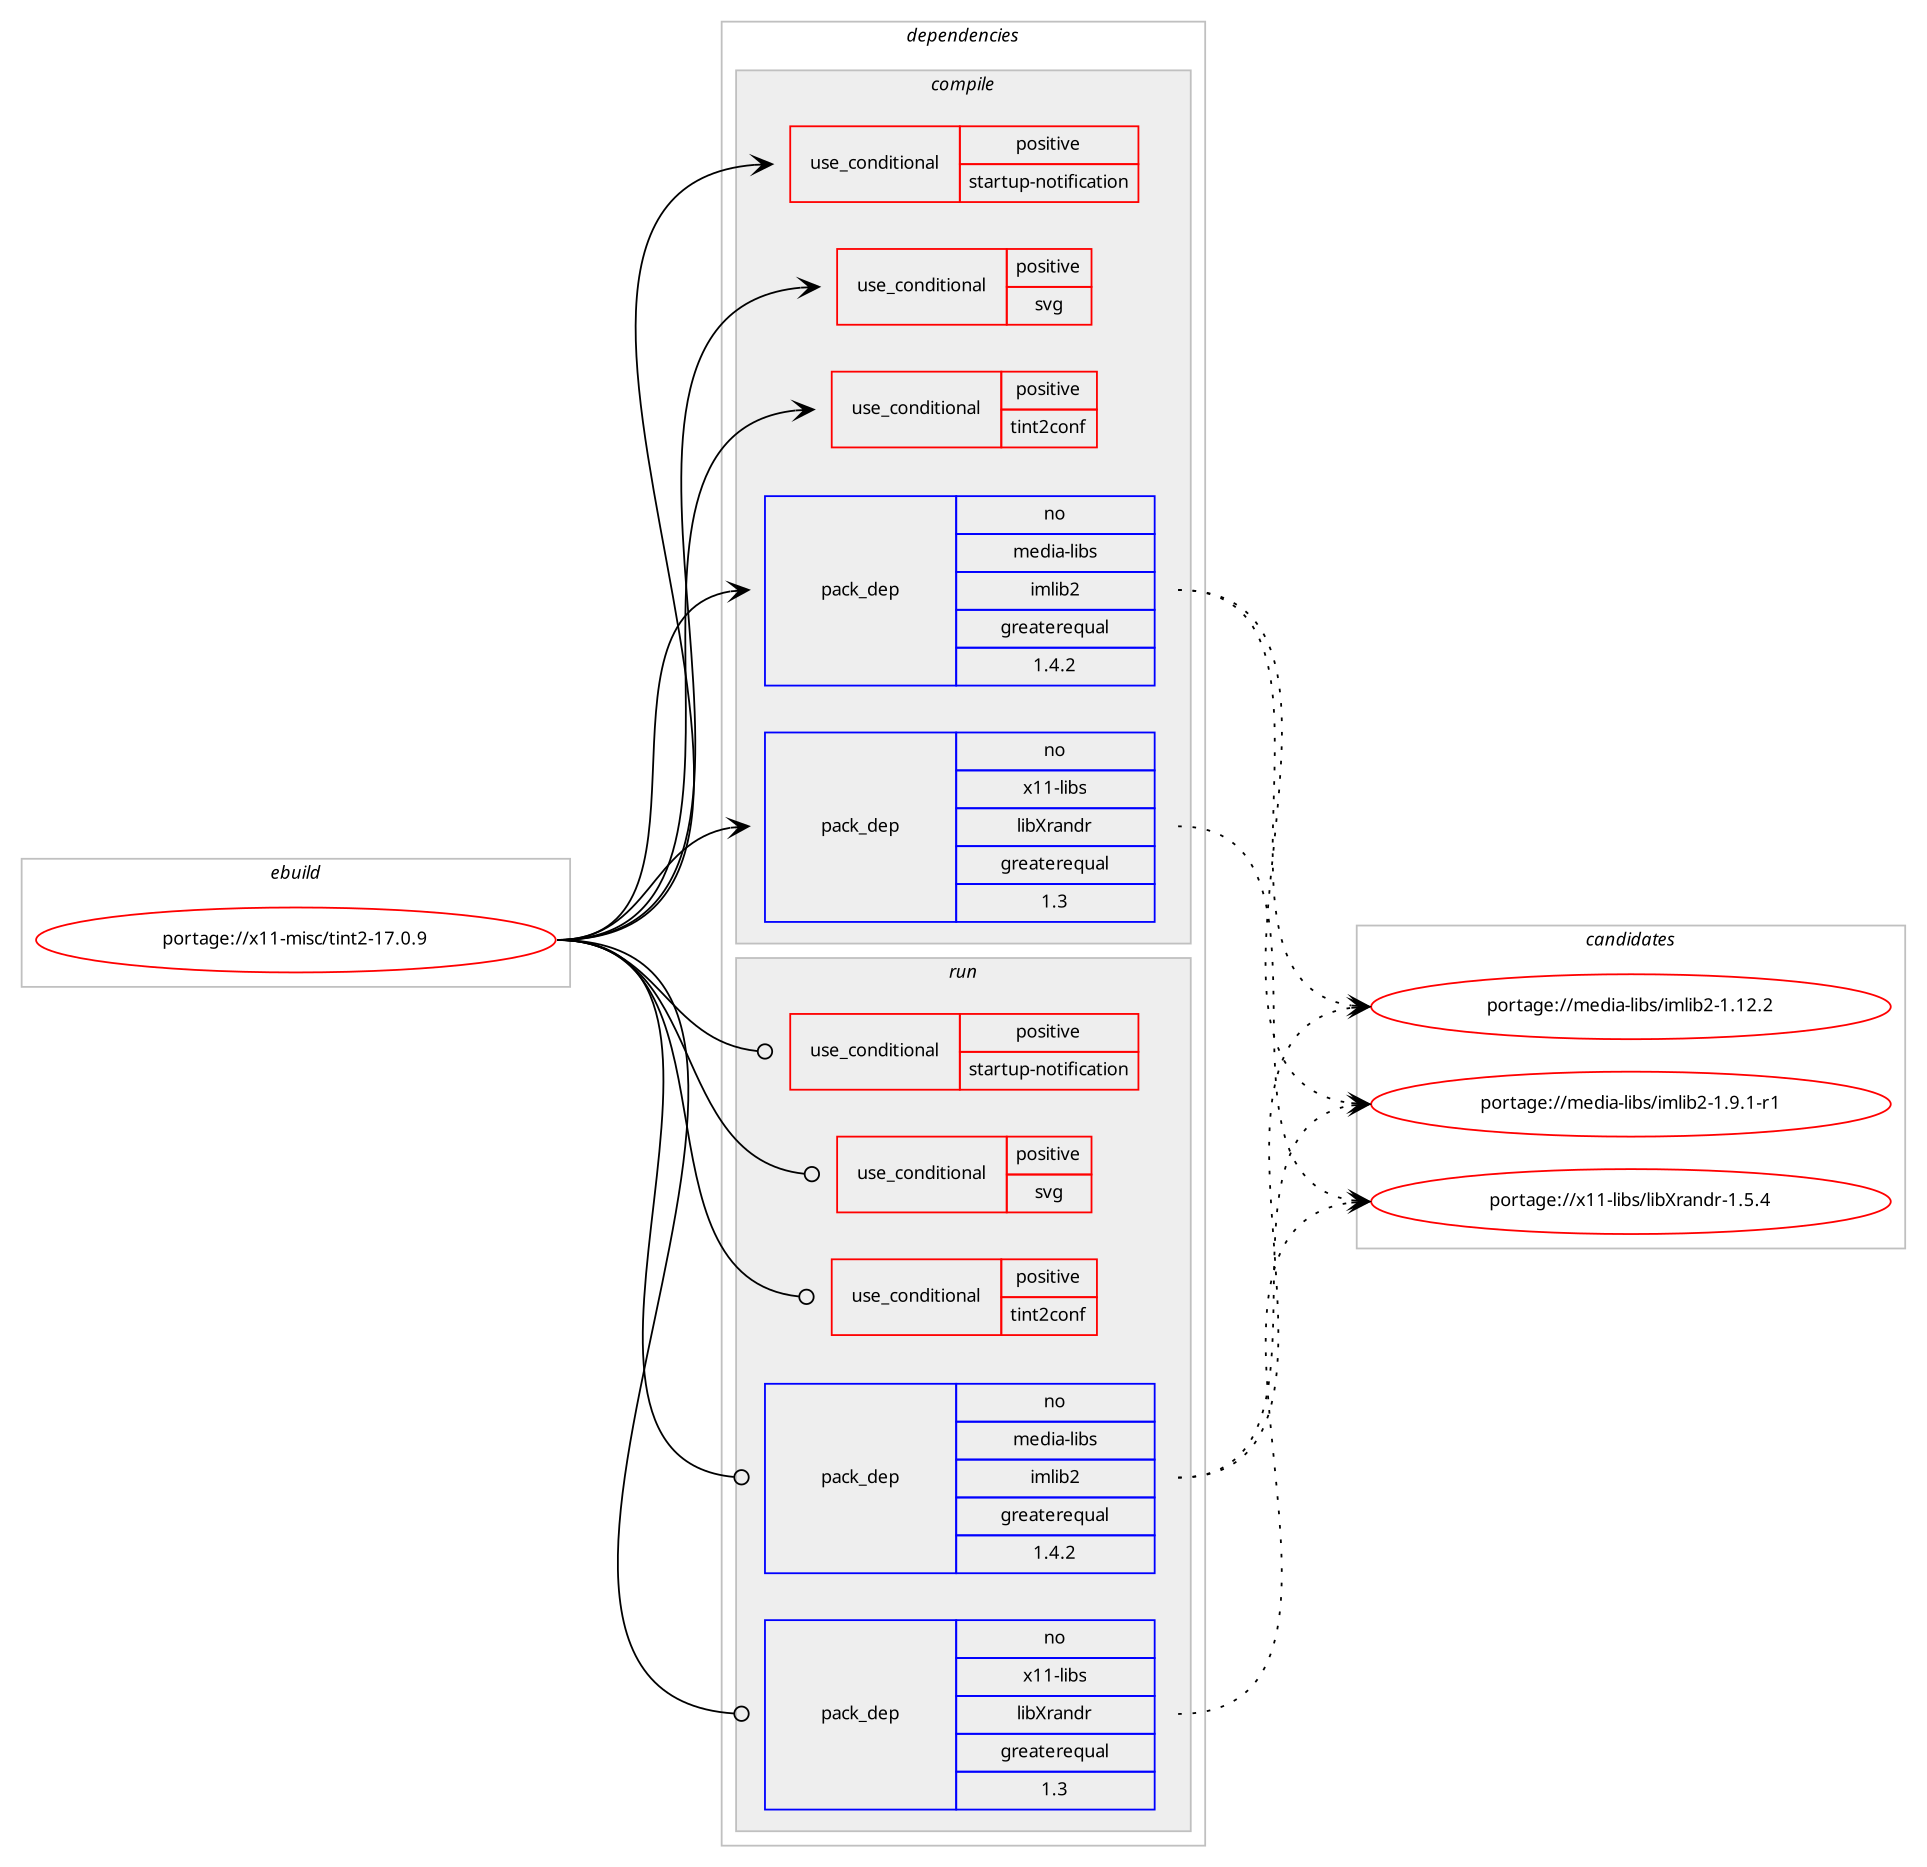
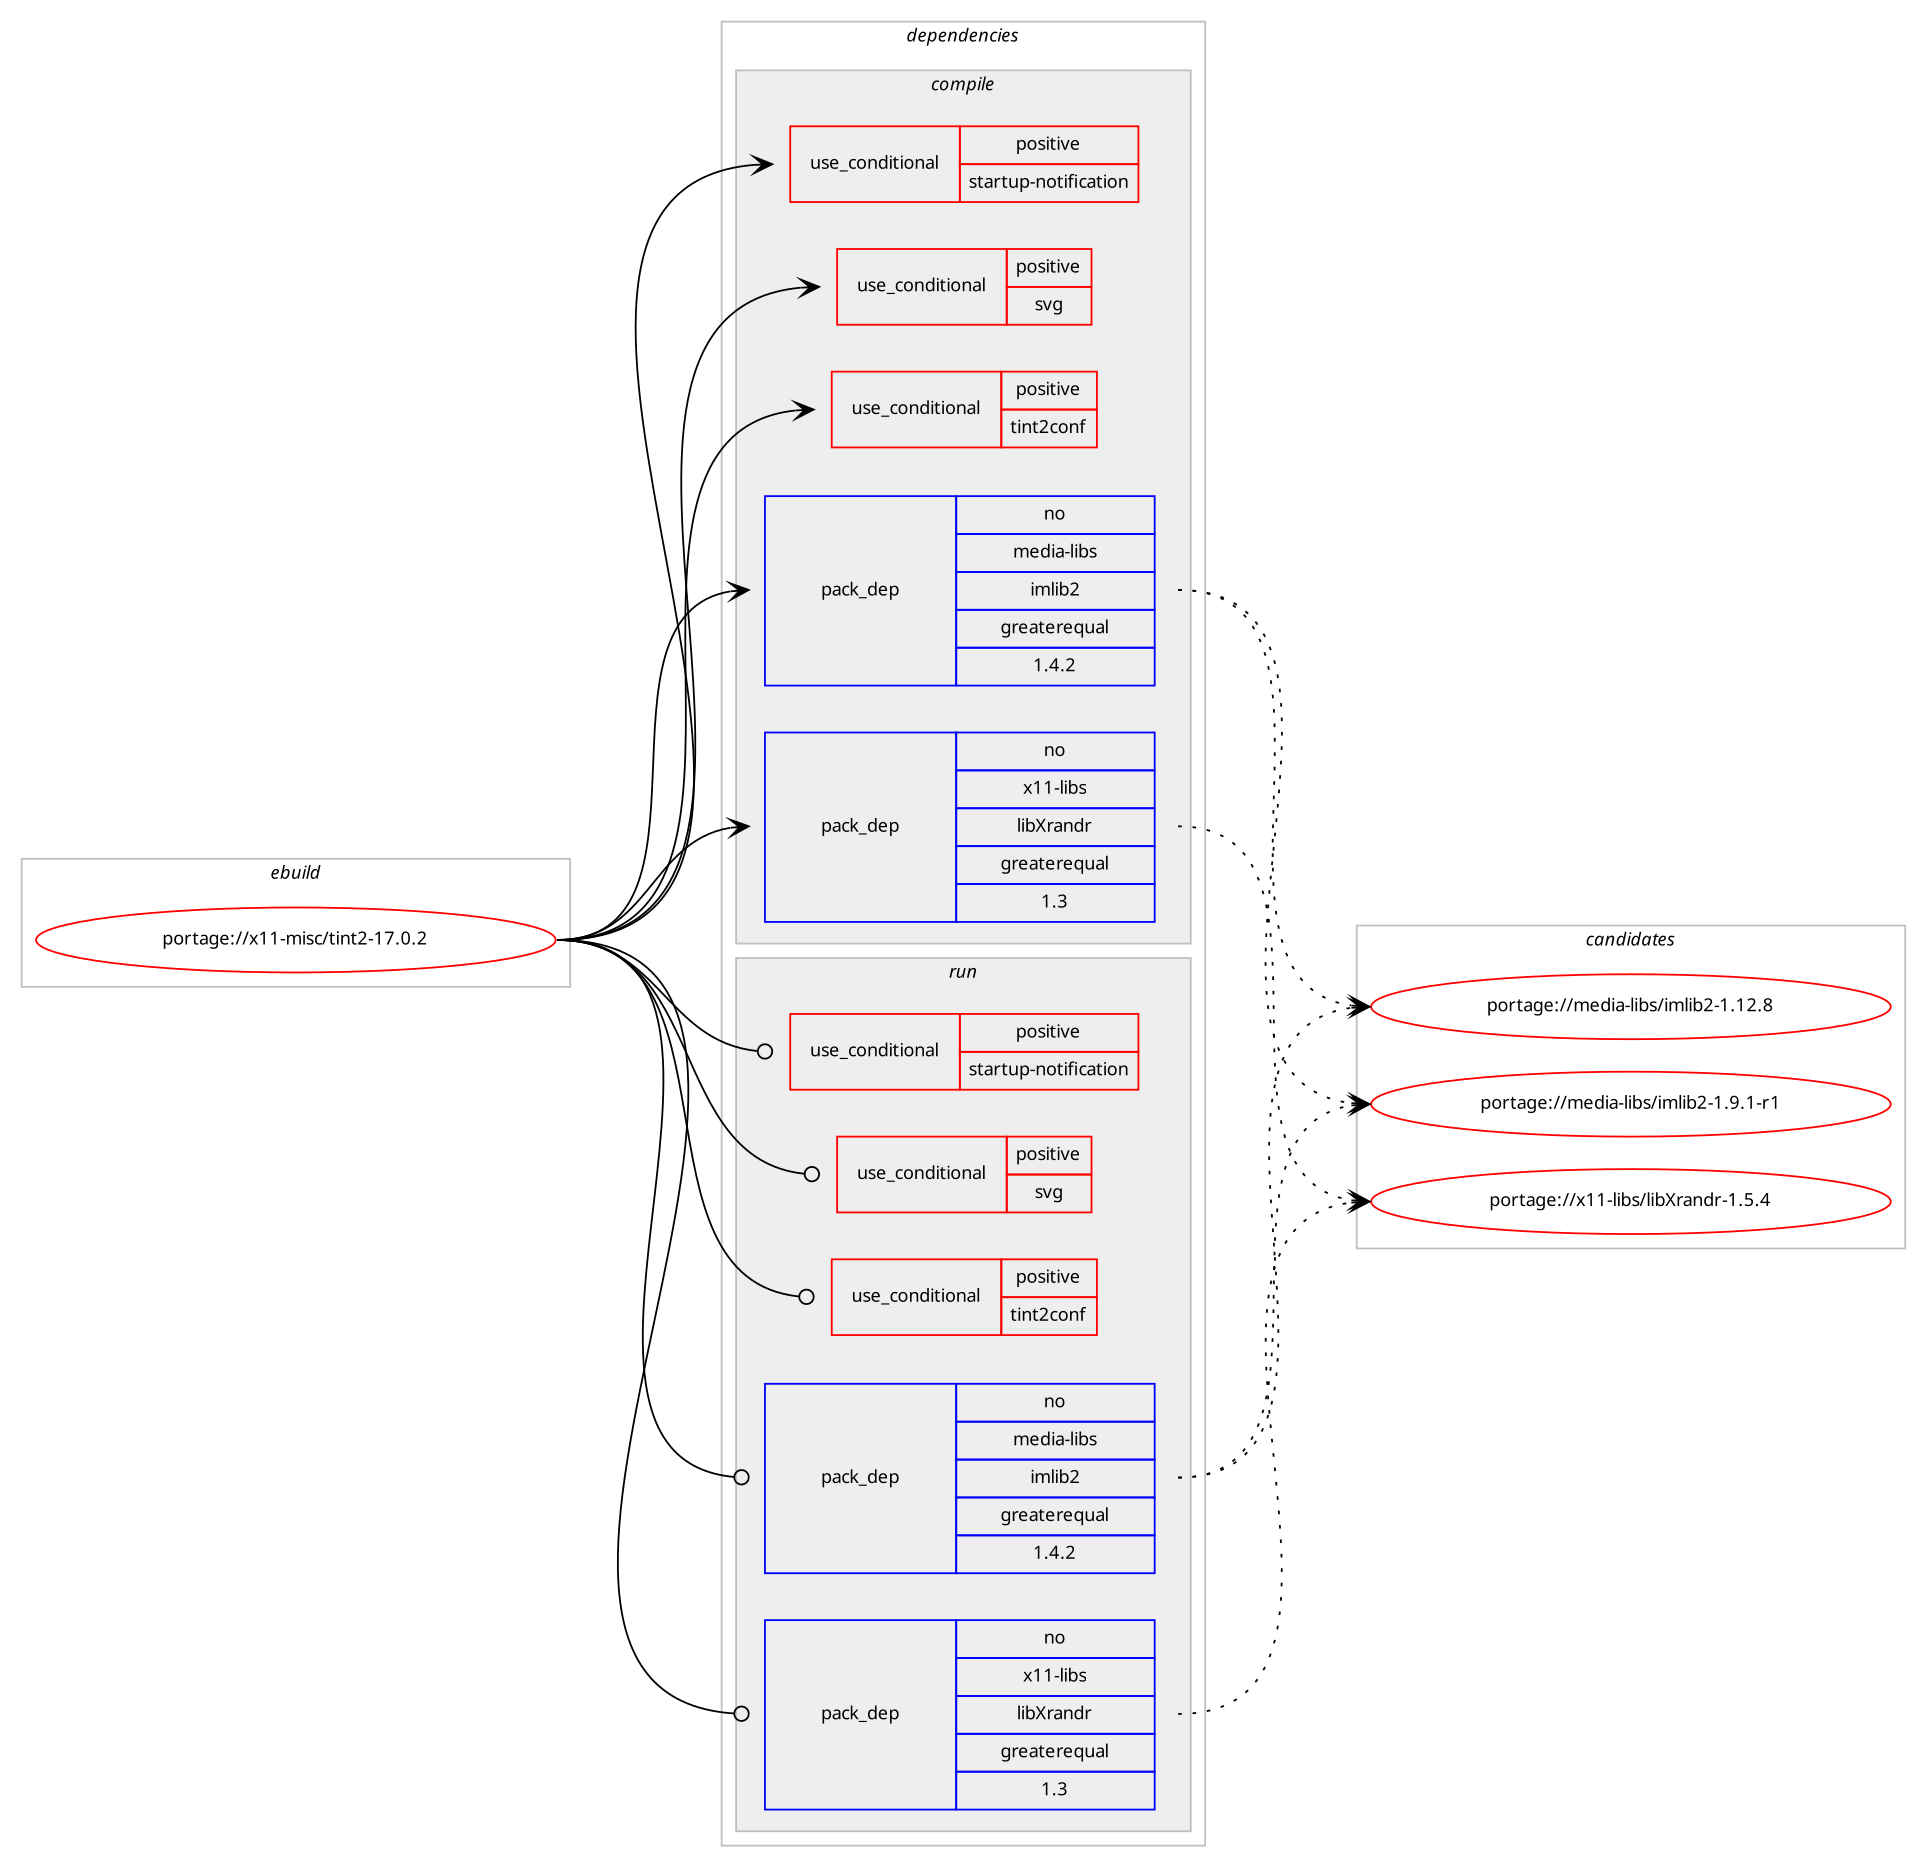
  digraph {
    compound=true
    concentrate=true
    fontname="Noto Sans"
    fontsize=10
    newrank=true
    rankdir=LR
    ranksep=1.5
    node [color=red fontname="Noto Sans" fontsize=10 shape=none]
    edge [arrowhead=vee fontname="Noto Sans" headport=w style=solid tailport=e weight=20]
-   n1 [label="portage://x11-misc/tint2-17.0.9" width=4 shape=""]
+   n1 [label="portage://x11-misc/tint2-17.0.2" width=4 shape=""]
    n2 [label=<<TABLE BORDER="0" CELLBORDER="1" CELLSPACING="0" CELLPADDING="4"><TR><TD ROWSPAN="3" CELLPADDING="10">use_conditional</TD></TR><TR><TD>positive</TD></TR><TR><TD>startup-notification</TD></TR></TABLE>>]
    n3 [label=<<TABLE BORDER="0" CELLBORDER="1" CELLSPACING="0" CELLPADDING="4"><TR><TD ROWSPAN="3" CELLPADDING="10">use_conditional</TD></TR><TR><TD>positive</TD></TR><TR><TD>svg</TD></TR></TABLE>>]
    n4 [label=<<TABLE BORDER="0" CELLBORDER="1" CELLSPACING="0" CELLPADDING="4"><TR><TD ROWSPAN="3" CELLPADDING="10">use_conditional</TD></TR><TR><TD>positive</TD></TR><TR><TD>tint2conf</TD></TR></TABLE>>]
    n5 [color=blue label=<<TABLE BORDER="0" CELLBORDER="1" CELLSPACING="0" CELLPADDING="4" WIDTH="220"><TR><TD ROWSPAN="6" CELLPADDING="30">pack_dep</TD></TR><TR><TD WIDTH="110">no</TD></TR><TR><TD>media-libs</TD></TR><TR><TD>imlib2</TD></TR><TR><TD>greaterequal</TD></TR><TR><TD>1.4.2</TD></TR></TABLE>>]
    n6 [color=blue label=<<TABLE BORDER="0" CELLBORDER="1" CELLSPACING="0" CELLPADDING="4" WIDTH="220"><TR><TD ROWSPAN="6" CELLPADDING="30">pack_dep</TD></TR><TR><TD WIDTH="110">no</TD></TR><TR><TD>x11-libs</TD></TR><TR><TD>libXrandr</TD></TR><TR><TD>greaterequal</TD></TR><TR><TD>1.3</TD></TR></TABLE>>]
    n7 [label=<<TABLE BORDER="0" CELLBORDER="1" CELLSPACING="0" CELLPADDING="4"><TR><TD ROWSPAN="3" CELLPADDING="10">use_conditional</TD></TR><TR><TD>positive</TD></TR><TR><TD>startup-notification</TD></TR></TABLE>>]
    n8 [label=<<TABLE BORDER="0" CELLBORDER="1" CELLSPACING="0" CELLPADDING="4"><TR><TD ROWSPAN="3" CELLPADDING="10">use_conditional</TD></TR><TR><TD>positive</TD></TR><TR><TD>svg</TD></TR></TABLE>>]
    n9 [label=<<TABLE BORDER="0" CELLBORDER="1" CELLSPACING="0" CELLPADDING="4"><TR><TD ROWSPAN="3" CELLPADDING="10">use_conditional</TD></TR><TR><TD>positive</TD></TR><TR><TD>tint2conf</TD></TR></TABLE>>]
    n10 [color=blue label=<<TABLE BORDER="0" CELLBORDER="1" CELLSPACING="0" CELLPADDING="4" WIDTH="220"><TR><TD ROWSPAN="6" CELLPADDING="30">pack_dep</TD></TR><TR><TD WIDTH="110">no</TD></TR><TR><TD>media-libs</TD></TR><TR><TD>imlib2</TD></TR><TR><TD>greaterequal</TD></TR><TR><TD>1.4.2</TD></TR></TABLE>>]
    n11 [color=blue label=<<TABLE BORDER="0" CELLBORDER="1" CELLSPACING="0" CELLPADDING="4" WIDTH="220"><TR><TD ROWSPAN="6" CELLPADDING="30">pack_dep</TD></TR><TR><TD WIDTH="110">no</TD></TR><TR><TD>x11-libs</TD></TR><TR><TD>libXrandr</TD></TR><TR><TD>greaterequal</TD></TR><TR><TD>1.3</TD></TR></TABLE>>]
-   n12 [label="portage://media-libs/imlib2-1.12.2" width=4 shape=""]
+   n12 [label="portage://media-libs/imlib2-1.12.8" width=4 shape=""]
    n13 [label="portage://media-libs/imlib2-1.9.1-r1" width=4 shape=""]
    n14 [label="portage://x11-libs/libXrandr-1.5.4" width=4 shape=""]
    subgraph cluster_1 {
      color=gray
      label=<<i>ebuild</i>>
      rank=same
      n1
    }
    subgraph cluster_2 {
      color=gray
      label=<<i>dependencies</i>>
      subgraph cluster_3 {
        color=gray
        fillcolor="#eeeeee"
        label=<<i>compile</i>>
        style=filled
        subgraph sub_4 {
          color=gray
          fillcolor="#eeeeee"
          label=<<i>compile</i>>
          style=filled
          n2
        }
        subgraph sub_5 {
          color=gray
          fillcolor="#eeeeee"
          label=<<i>compile</i>>
          style=filled
          n3
        }
        subgraph sub_6 {
          color=gray
          fillcolor="#eeeeee"
          label=<<i>compile</i>>
          style=filled
          n4
        }
        subgraph sub_7 {
          color=gray
          fillcolor="#eeeeee"
          label=<<i>compile</i>>
          style=filled
          n5
        }
        subgraph sub_8 {
          color=gray
          fillcolor="#eeeeee"
          label=<<i>compile</i>>
          style=filled
          n6
        }
      }
      subgraph cluster_9 {
        color=gray
        fillcolor="#eeeeee"
        label=<<i>compile and run</i>>
        style=filled
      }
      subgraph cluster_10 {
        color=gray
        fillcolor="#eeeeee"
        label=<<i>run</i>>
        style=filled
        subgraph sub_11 {
          color=gray
          fillcolor="#eeeeee"
          label=<<i>run</i>>
          style=filled
          n7
        }
        subgraph sub_12 {
          color=gray
          fillcolor="#eeeeee"
          label=<<i>run</i>>
          style=filled
          n8
        }
        subgraph sub_13 {
          color=gray
          fillcolor="#eeeeee"
          label=<<i>run</i>>
          style=filled
          n9
        }
        subgraph sub_14 {
          color=gray
          fillcolor="#eeeeee"
          label=<<i>run</i>>
          style=filled
          n10
        }
        subgraph sub_15 {
          color=gray
          fillcolor="#eeeeee"
          label=<<i>run</i>>
          style=filled
          n11
        }
      }
    }
    subgraph cluster_16 {
      color=gray
      label=<<i>candidates</i>>
      rank=same
      subgraph sub_17 {
        color=black
        label=<<i>candidates</i>>
        nodesep=1
        rank=same
        n12
        n13
      }
      subgraph sub_18 {
        color=black
        label=<<i>candidates</i>>
        nodesep=1
        rank=same
        n14
      }
      subgraph sub_19 {
        color=black
        label=<<i>candidates</i>>
        nodesep=1
        rank=same
        n12
        n13
      }
      subgraph sub_20 {
        color=black
        label=<<i>candidates</i>>
        nodesep=1
        rank=same
        n14
      }
    }
    n1 -> n2
    n1 -> n3
    n1 -> n4
    n1 -> n5
    n1 -> n6
    n1 -> n7 [arrowhead=odot]
    n1 -> n8 [arrowhead=odot]
    n1 -> n9 [arrowhead=odot]
    n1 -> n10 [arrowhead=odot]
    n1 -> n11 [arrowhead=odot]
    n5 -> n12 [style=dotted weight=100]
    n5 -> n13 [style=dotted weight=100]
    n6 -> n14 [style=dotted weight=100]
    n10 -> n12 [style=dotted weight=100]
    n10 -> n13 [style=dotted weight=100]
    n11 -> n14 [style=dotted weight=100]
  }
